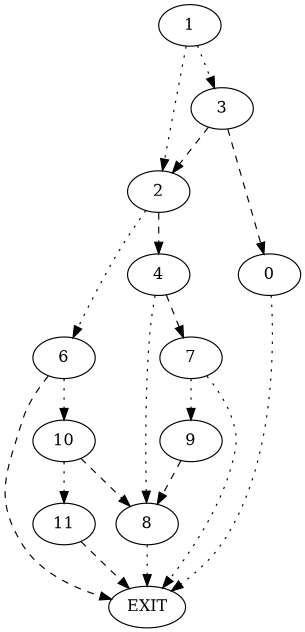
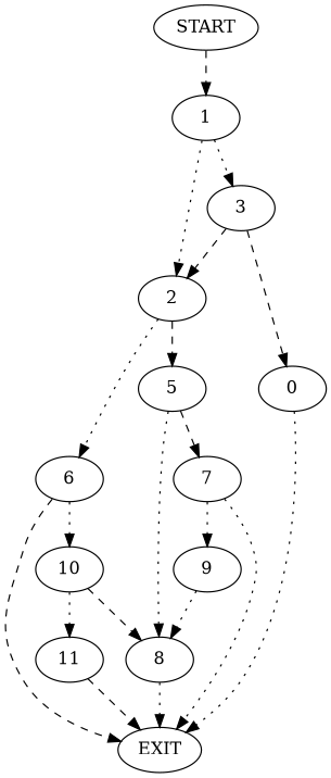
  digraph {
    edge [style=dotted]
+   n1 [label=START]
    1
    2
    3
    n5 [label=EXIT]
-   5 [label=4]
+   5
    6
    n8 [label=0]
    7
    8
    10
    9
    11
+   n1 -> 1 [style=dashed]
    1 -> 2
    1 -> 3
    2 -> 5 [style=dashed]
    2 -> 6
    3 -> 2 [style=dashed]
    3 -> n8 [style=dashed]
    5 -> 7 [style=dashed]
    5 -> 8
    6 -> n5 [style=dashed]
    6 -> 10
    n8 -> n5
    7 -> n5
    7 -> 9
    8 -> n5
    10 -> 8 [style=dashed]
    10 -> 11
-   9 -> 8 [style=dashed]
+   9 -> 8
    11 -> n5 [style=dashed]
  }
